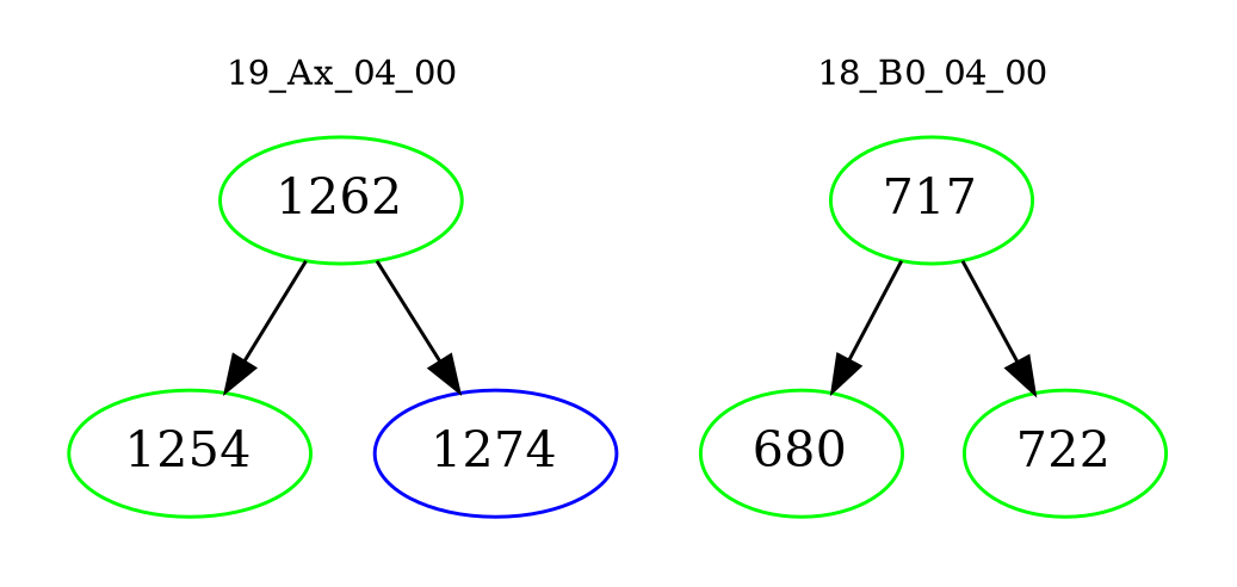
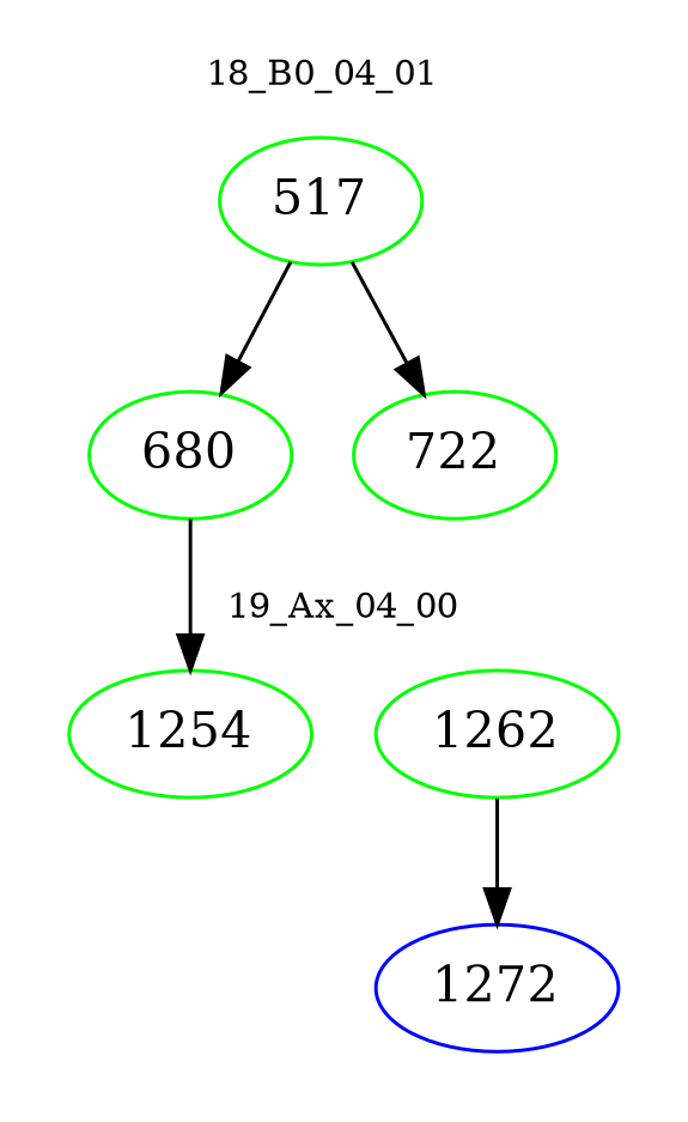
  digraph {
    node [color=green]
    edge [color=black]
    n1 [label=1262]
    n2 [label=1254]
-   n3 [color=blue label=1274]
-   n4 [label=717]
+   n3 [color=blue label=1272]
+   n4 [label=517]
    n5 [label=680]
    n6 [label=722]
    subgraph cluster_1 {
      color=white
      fontsize=10
      label="19_Ax_04_00"
      n1
      n2
      n3
    }
    subgraph cluster_2 {
      color=white
      fontsize=10
-     label="18_B0_04_00"
+     label="18_B0_04_01"
      n4
      n5
      n6
    }
-   n1 -> n2
+   n5 -> n2
    n1 -> n3
    n4 -> n5
    n4 -> n6
  }
